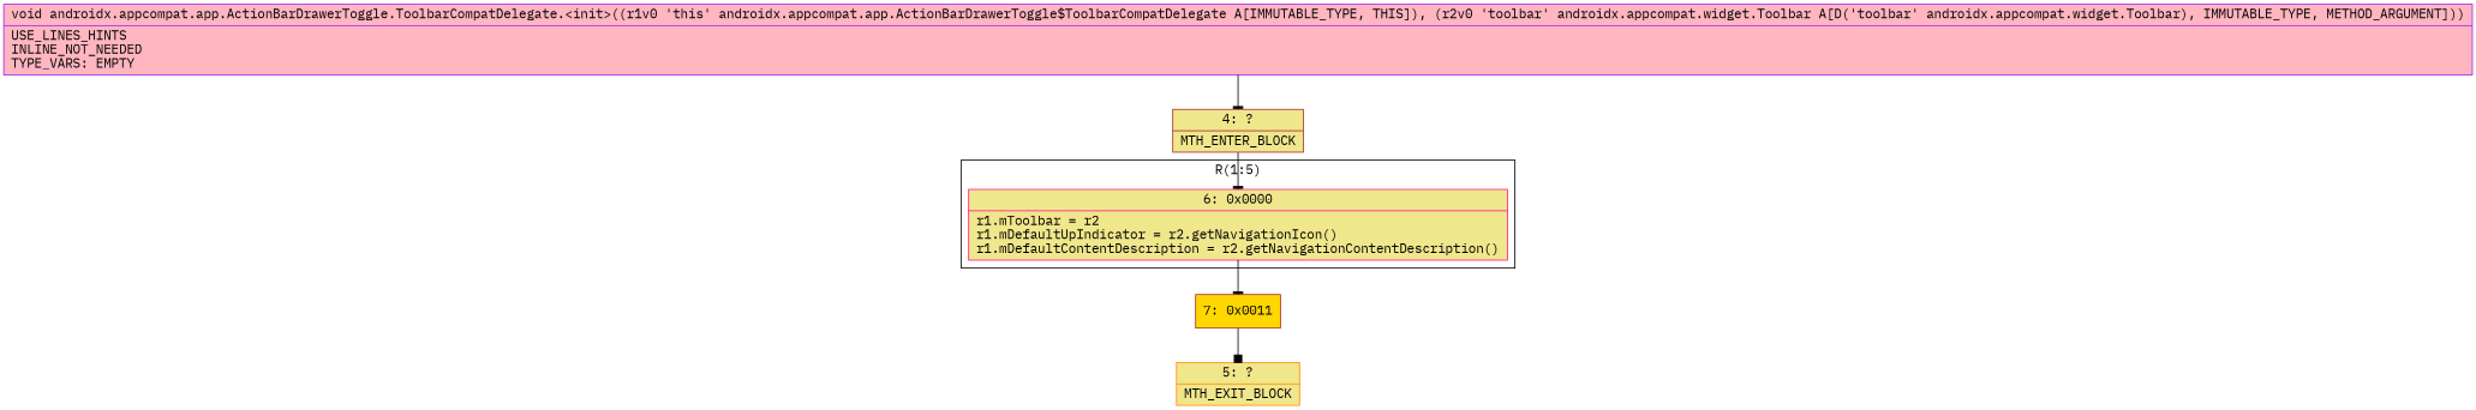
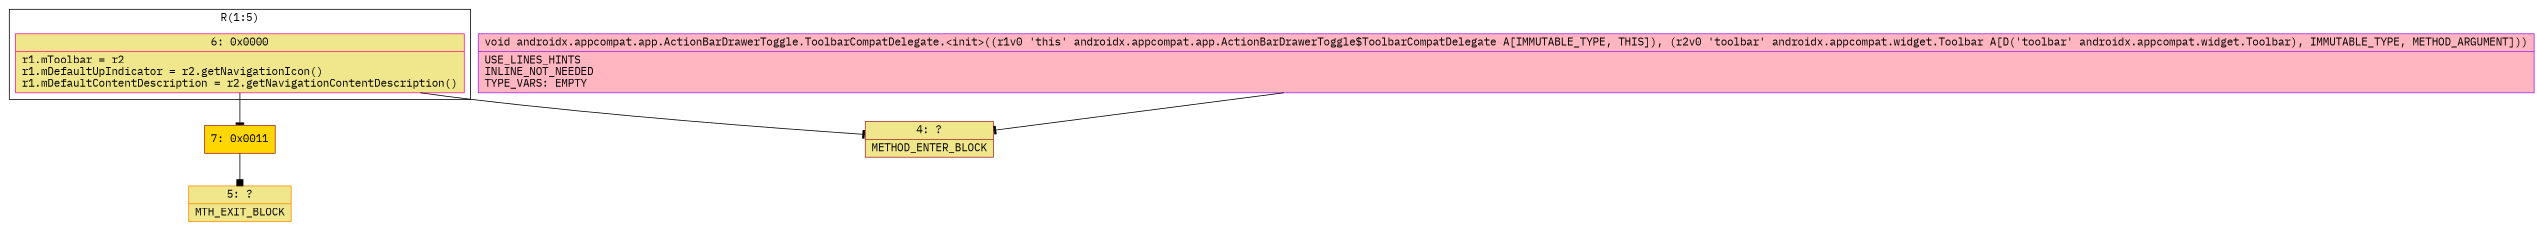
  digraph {
    fontname="IBM Plex Mono"
    node [color=brown fillcolor=khaki fontname="IBM Plex Mono" shape=record style=filled]
    edge [arrowhead=tee fontname="IBM Plex Mono"]
    n1 [color=deeppink label="{6\:\ 0x0000|r1.mToolbar = r2\lr1.mDefaultUpIndicator = r2.getNavigationIcon()\lr1.mDefaultContentDescription = r2.getNavigationContentDescription()\l}"]
    n2 [fillcolor=gold label="{7\:\ 0x0011}"]
    n3 [color=darkorange label="{5\:\ ?|MTH_EXIT_BLOCK\l}"]
-   n4 [label="{4\:\ ?|MTH_ENTER_BLOCK\l}"]
+   n4 [label="{4\:\ ?|METHOD_ENTER_BLOCK\l}"]
    n5 [color=purple fillcolor=lightpink label="{void androidx.appcompat.app.ActionBarDrawerToggle.ToolbarCompatDelegate.\<init\>((r1v0 'this' androidx.appcompat.app.ActionBarDrawerToggle$ToolbarCompatDelegate A[IMMUTABLE_TYPE, THIS]), (r2v0 'toolbar' androidx.appcompat.widget.Toolbar A[D('toolbar' androidx.appcompat.widget.Toolbar), IMMUTABLE_TYPE, METHOD_ARGUMENT]))  | USE_LINES_HINTS\lINLINE_NOT_NEEDED\lTYPE_VARS: EMPTY\l}"]
    subgraph cluster_1 {
      label="R(1:5)"
      n1
    }
    n1 -> n2
    n2 -> n3 [arrowhead=box]
-   n4 -> n1
+   n1 -> n4
    n5 -> n4
  }
